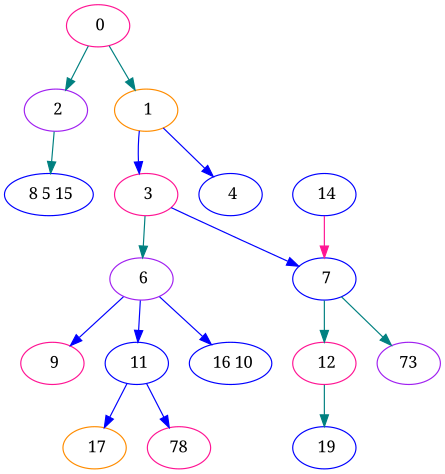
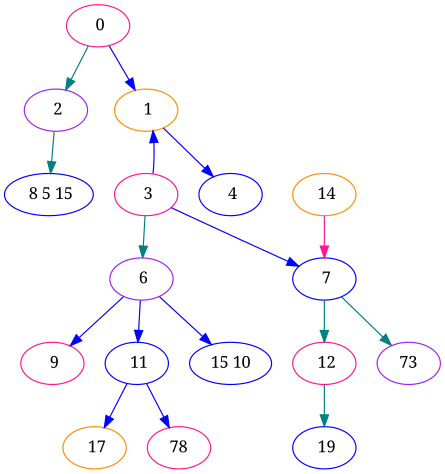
  digraph {
    fontname="Noto Serif"
    node [color=blue fontname="Noto Serif"]
    edge [color=blue fontname="Noto Serif"]
    " 0" [color=deeppink]
    " 2" [color=purple]
    " 1" [color=darkorange]
    " 8 5 15"
    " 3" [color=deeppink]
    " 4"
    " 6" [color=purple]
    " 7"
    " 9" [color=deeppink]
    " 11"
-   " 16 10"
+   " 16 10" [label="15 10"]
    " 12" [color=deeppink]
    n13 [color=purple label=73]
    " 17" [color=darkorange]
    n15 [color=deeppink label=78]
    " 19"
-   " 14"
+   " 14" [color=darkorange]
    " 0" -> " 2" [color=teal]
-   " 0" -> " 1" [color=teal]
+   " 0" -> " 1"
    " 2" -> " 8 5 15" [color=teal]
-   " 1" -> " 3"
+   " 3" -> " 1"
    " 1" -> " 4"
    " 3" -> " 6" [color=teal]
    " 3" -> " 7"
    " 6" -> " 9"
    " 6" -> " 11"
    " 6" -> " 16 10"
    " 7" -> " 12" [color=teal]
    " 7" -> n13 [color=teal]
    " 11" -> " 17"
    " 11" -> n15
    " 12" -> " 19" [color=teal]
    " 14" -> " 7" [color=deeppink]
  }
